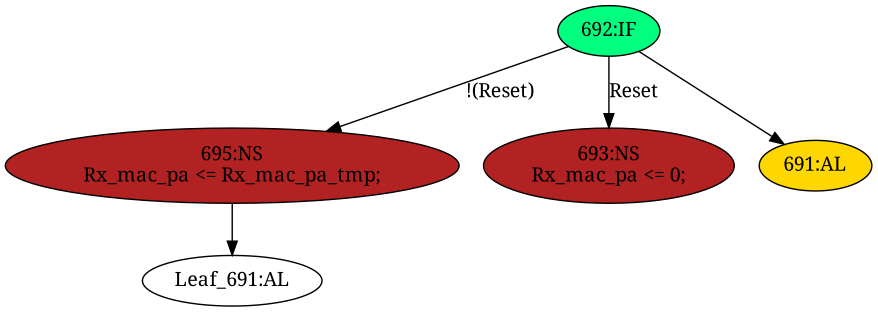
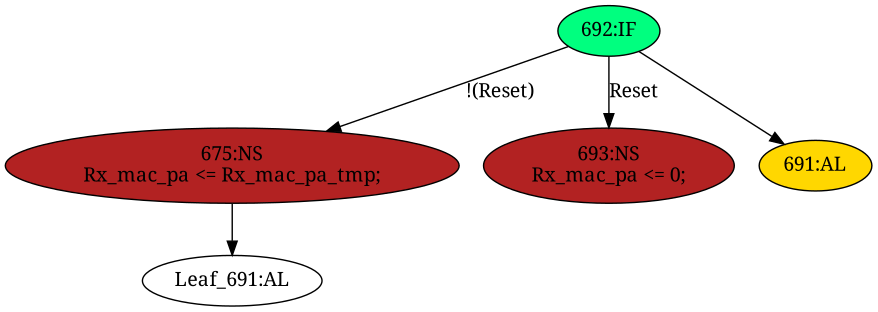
  strict digraph {
    fontname="Noto Serif"
    node [fillcolor=firebrick fontname="Noto Serif" statements="[]" style=filled typ=NonblockingSubstitution]
    edge [cond="['Reset']" fontname="Noto Serif" lineno=692]
    n1 [ast="<pyverilog.vparser.ast.IfStatement object at 0x7fbd1c2e6610>" fillcolor=springgreen label="692:IF" typ=IfStatement]
-   n2 [ast="<pyverilog.vparser.ast.NonblockingSubstitution object at 0x7fbd1c2e6650>" label="695:NS\nRx_mac_pa <= Rx_mac_pa_tmp;" statements="[<pyverilog.vparser.ast.NonblockingSubstitution object at 0x7fbd1c2e6650>]"]
+   n2 [ast="<pyverilog.vparser.ast.NonblockingSubstitution object at 0x7fbd1c2e6650>" label="675:NS\nRx_mac_pa <= Rx_mac_pa_tmp;" statements="[<pyverilog.vparser.ast.NonblockingSubstitution object at 0x7fbd1c2e6650>]"]
    n3 [ast="<pyverilog.vparser.ast.NonblockingSubstitution object at 0x7fbd1c2e67d0>" label="693:NS\nRx_mac_pa <= 0;" statements="[<pyverilog.vparser.ast.NonblockingSubstitution object at 0x7fbd1c2e67d0>]"]
    n4 [ast="<pyverilog.vparser.ast.Always object at 0x7fbd1c2e6950>" clk_sens=False fillcolor=gold label="691:AL" sens="['Clk_SYS', 'Reset']" typ=Always use_var="['Reset', 'Rx_mac_pa_tmp']"]
    n5 [def_var="['Rx_mac_pa']" label="Leaf_691:AL" fillcolor="" statements="" style="" typ=""]
    n1 -> n2 [label="!(Reset)"]
    n1 -> n3 [label=Reset]
    n1 -> n4 [cond="[]" lineno=None]
    n2 -> n5 [cond="[]" lineno=None]
  }
